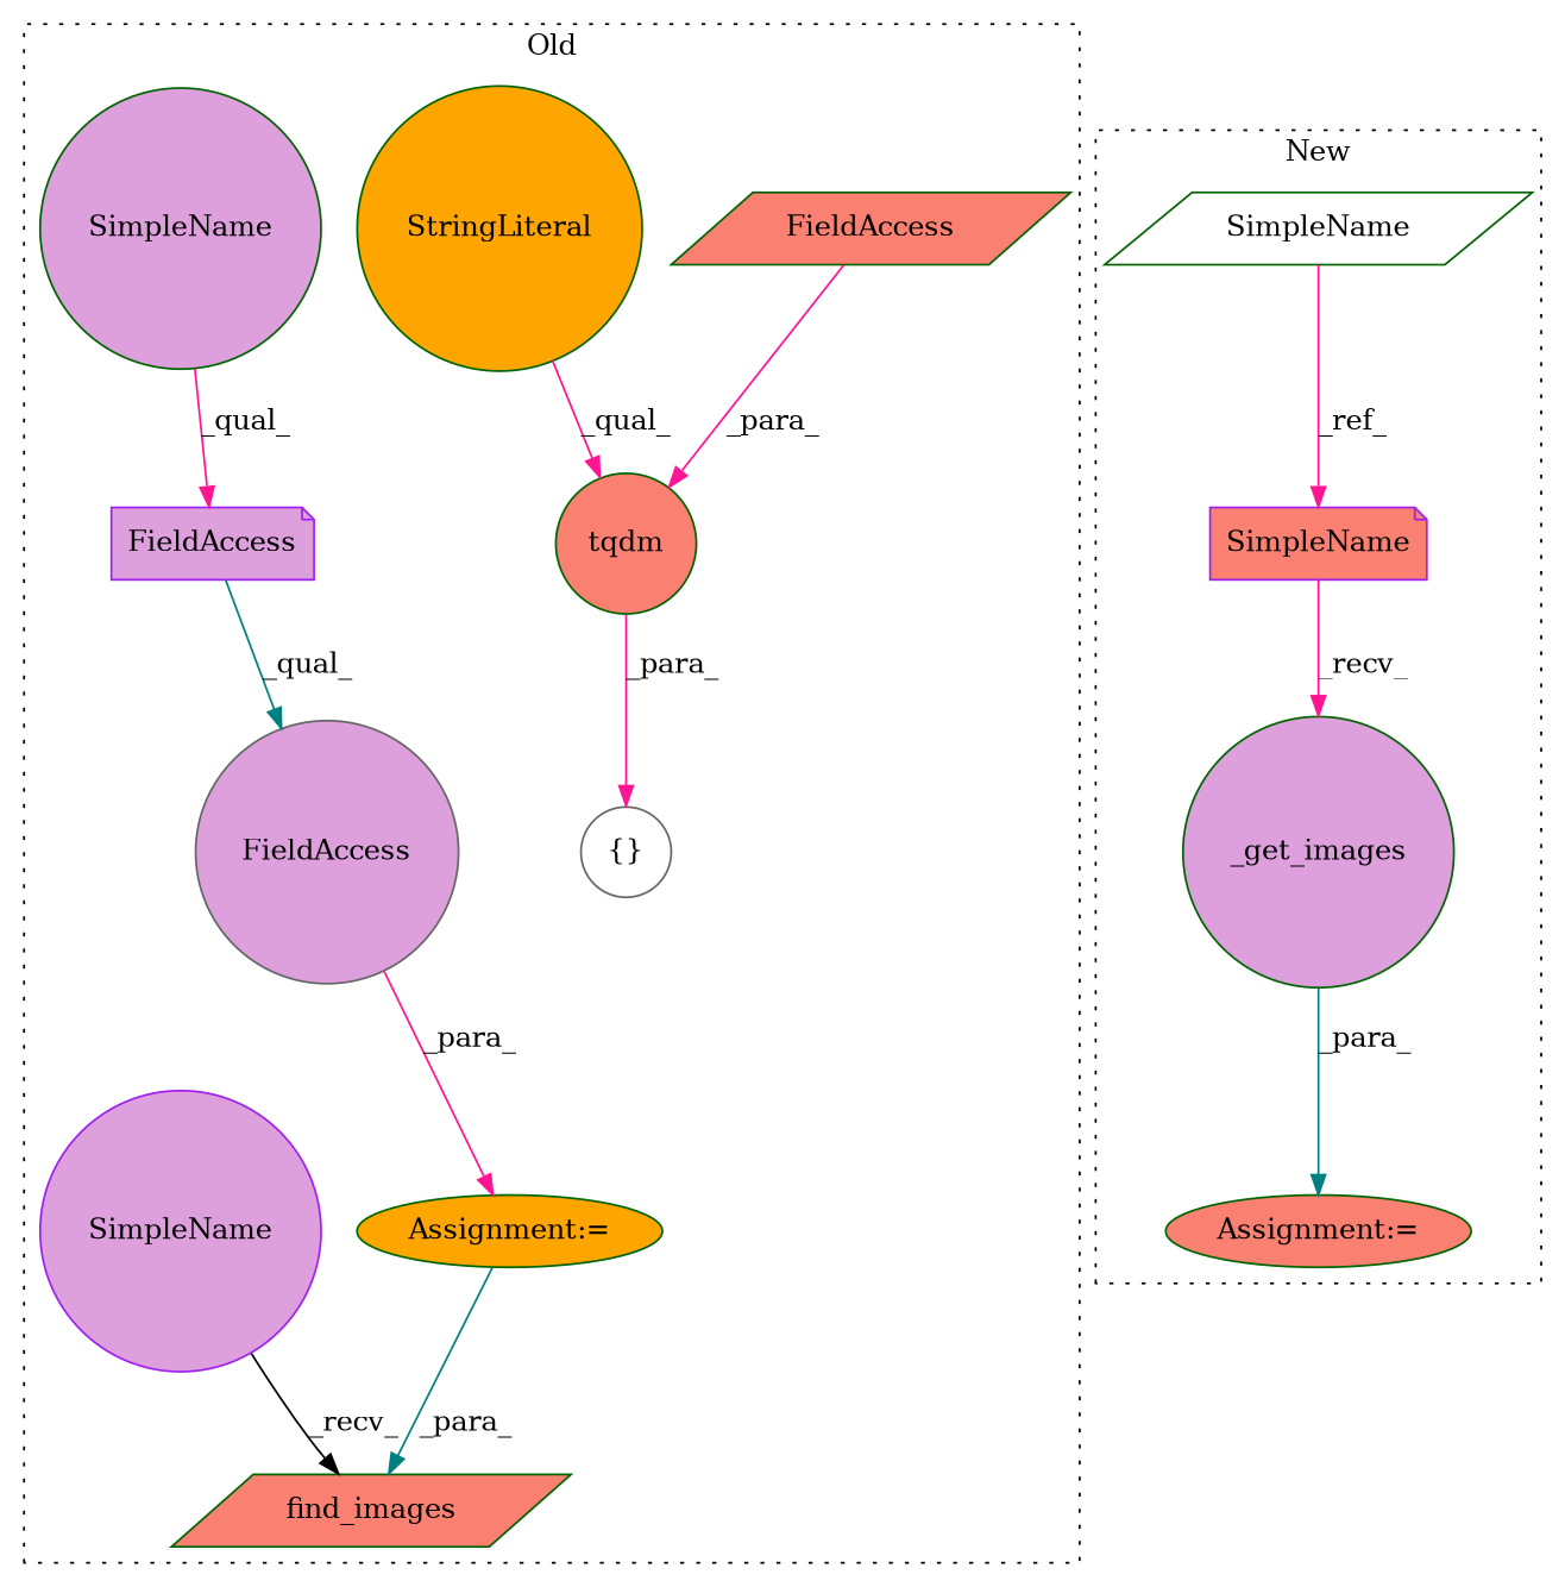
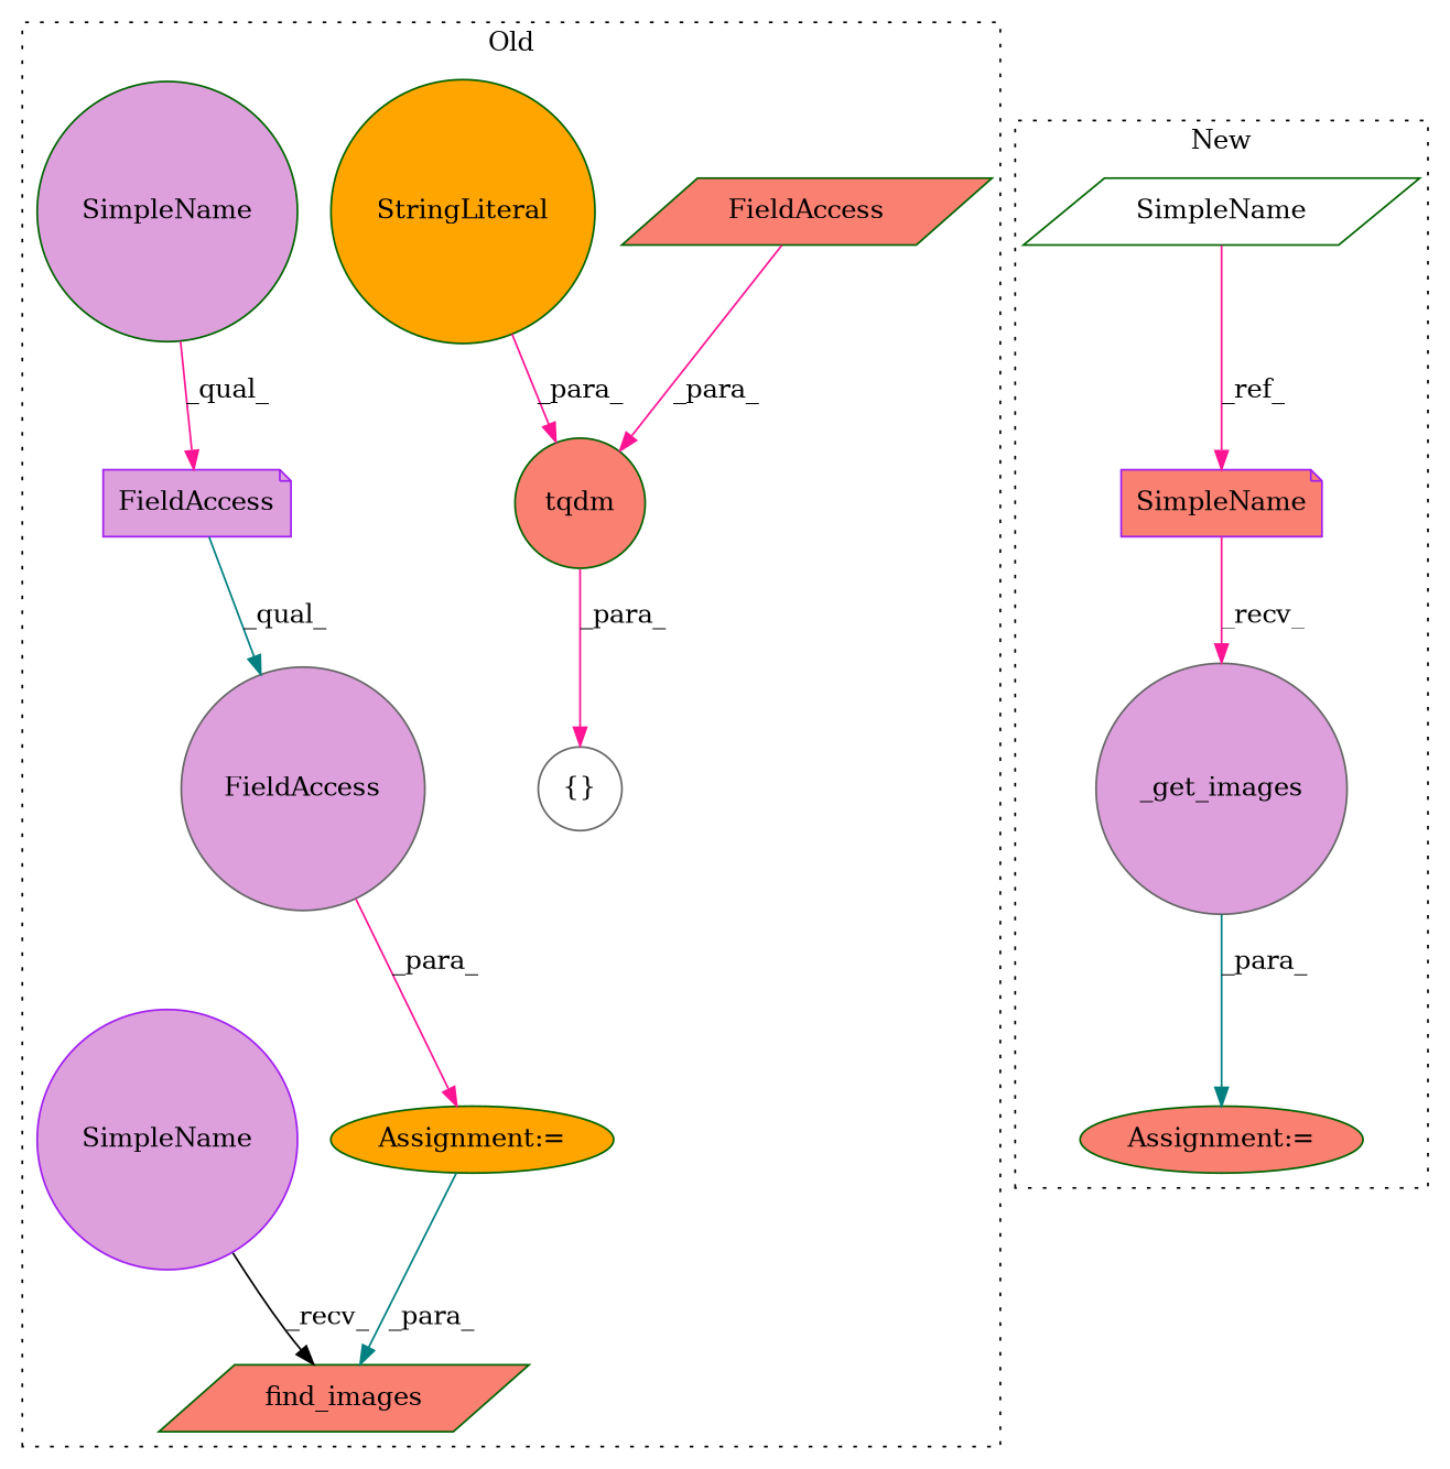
  digraph {
    node [a=42 color=darkgreen fillcolor=salmon l=4 s=8849 shape=circle style=filled]
    edge [color=deeppink]
    n1 [a=32 l="12,1" label=find_images s="9136,9157" shape=parallelogram]
    n2 [a=22 color=purple fillcolor=plum l=9 label=FieldAccess shape=note]
    n3 [a=22 color=gray40 fillcolor=plum l=19 label=FieldAccess]
    n4 [a=7 fillcolor=orange l=1 label="Assignment:=" s=8848 shape=ellipse]
    n5 [a=4 color=gray40 fillcolor=white l="1,1" label="{}" s="8985,9006"]
    n6 [a=32 l="5,1" label=tqdm s="9126,9179"]
    n7 [a=22 l=10 label=FieldAccess s=9169 shape=parallelogram]
    n8 [a=45 fillcolor=orange l=9 label=StringLiteral s=9159]
    n9 [fillcolor=plum label=SimpleName]
    n10 [color=purple fillcolor=plum label=SimpleName s=9131]
-   n11 [a=32 fillcolor=plum l=13 label=_get_images s=10232]
+   n11 [a=32 color=gray40 fillcolor=plum l=13 label=_get_images s=10232]
    n12 [fillcolor=white label=SimpleName s=9876 shape=parallelogram]
    n13 [a=7 l=2 label="Assignment:=" s=10225 shape=ellipse]
    n14 [color=purple label=SimpleName s=10227 shape=note]
    subgraph cluster_1 {
      label=Old
      style=dotted
      n1
      n2
      n3
      n4
      n5
      n6
      n7
      n8
      n9
      n10
    }
    subgraph cluster_2 {
      label=New
      style=dotted
      n11
      n12
      n13
      n14
    }
    n2 -> n3 [color=teal label=_qual_]
    n3 -> n4 [label=_para_]
    n4 -> n1 [color=teal label=_para_]
    n6 -> n5 [label=_para_]
    n7 -> n6 [label=_para_]
-   n8 -> n6 [label=_qual_]
+   n8 -> n6 [label=_para_]
    n9 -> n2 [label=_qual_]
    n10 -> n1 [color=black label=_recv_]
    n11 -> n13 [color=teal label=_para_]
    n12 -> n14 [label=_ref_]
    n14 -> n11 [label=_recv_]
  }
